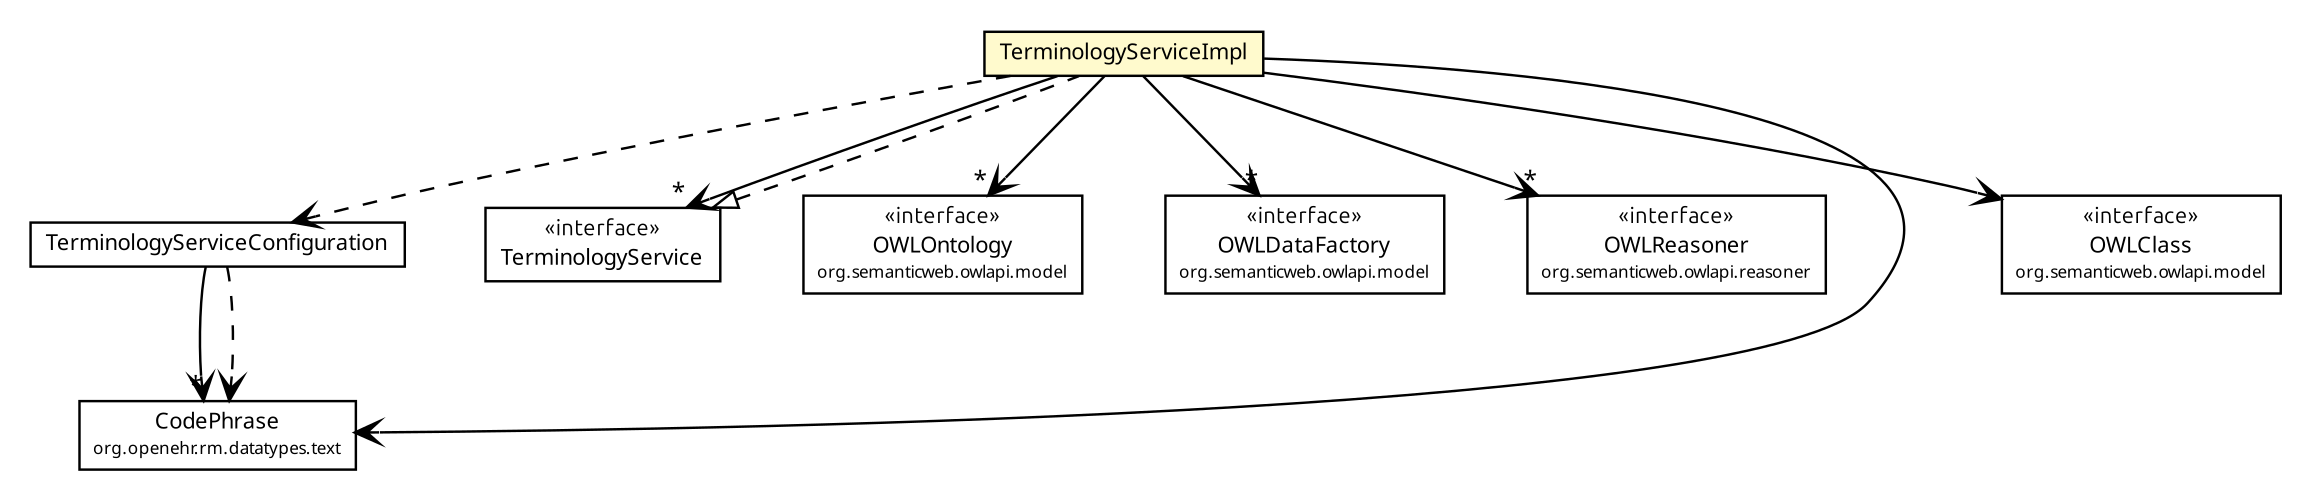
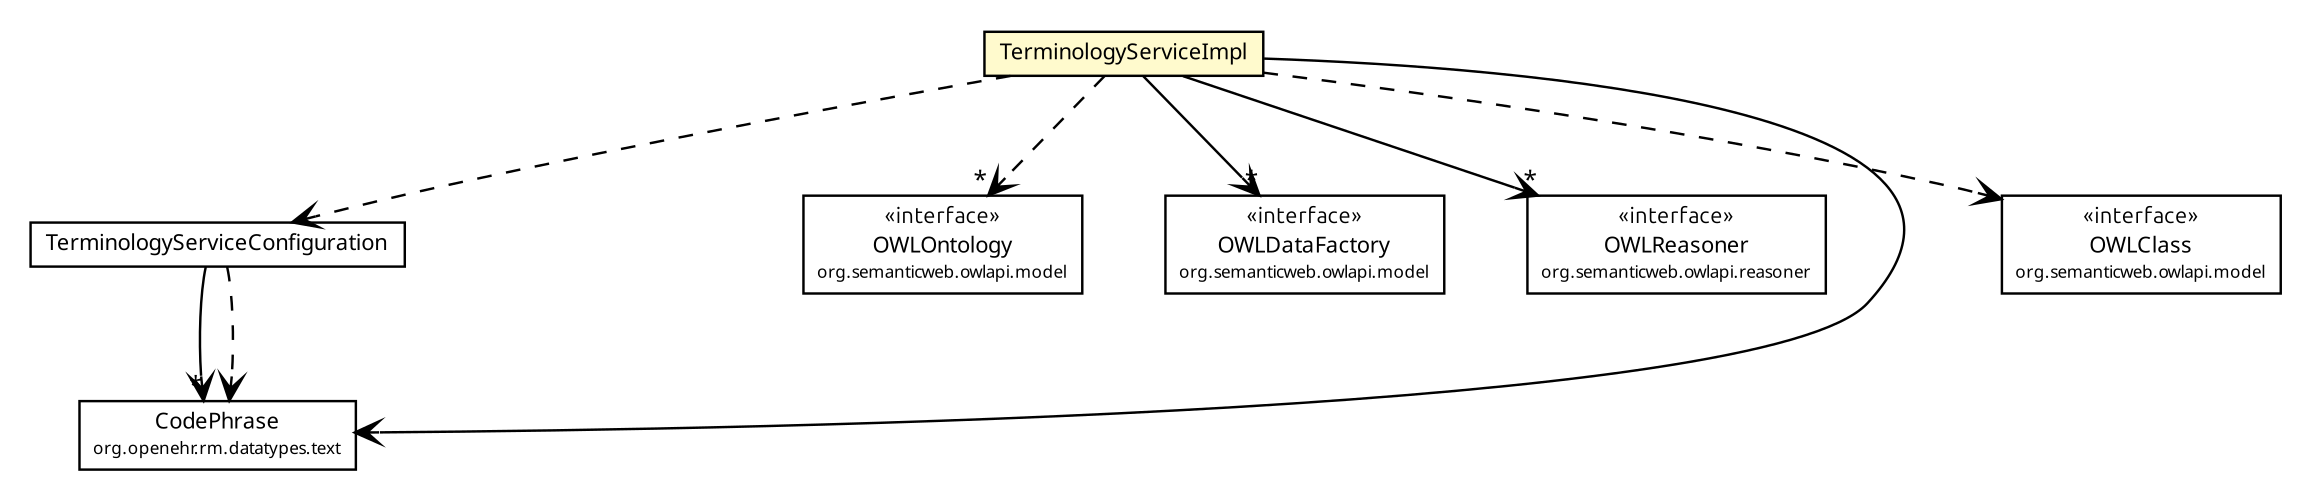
  digraph {
    fontname=Ubuntu
    nodesep=0.25
    ranksep=0.5
    node [fontcolor=black fontname=Ubuntu fontsize=9.0 shape=plaintext]
    edge [arrowhead=open color=black fontcolor=black fontname=Ubuntu fontsize=10.0 headport=p labelfontname="Trebuchet MS" labelfontsize=10 tailport=p]
    n1 [label=<<table title="se.cambio.cds.ts.TerminologyServiceImpl" border="0" cellborder="1" cellspacing="0" cellpadding="2" port="p" bgcolor="lemonChiffon" href="./TerminologyServiceImpl.html"> 		<tr><td><table border="0" cellspacing="0" cellpadding="1"> <tr><td align="center" balign="center"><font face="Trebuchet MS"> TerminologyServiceImpl </font></td></tr> 		</table></td></tr> 		</table>>]
    n2 [label=<<table title="se.cambio.cds.ts.TerminologyServiceConfiguration" border="0" cellborder="1" cellspacing="0" cellpadding="2" port="p" href="./TerminologyServiceConfiguration.html"> 		<tr><td><table border="0" cellspacing="0" cellpadding="1"> <tr><td align="center" balign="center"><font face="Trebuchet MS"> TerminologyServiceConfiguration </font></td></tr> 		</table></td></tr> 		</table>>]
-   n3 [label=<<table title="se.cambio.cds.ts.TerminologyService" border="0" cellborder="1" cellspacing="0" cellpadding="2" port="p" href="./TerminologyService.html"> 		<tr><td><table border="0" cellspacing="0" cellpadding="1"> <tr><td align="center" balign="center"> &#171;interface&#187; </td></tr> <tr><td align="center" balign="center"><font face="Trebuchet MS"> TerminologyService </font></td></tr> 		</table></td></tr> 		</table>>]
    n4 [label=<<table title="org.semanticweb.owlapi.model.OWLOntology" border="0" cellborder="1" cellspacing="0" cellpadding="2" port="p" href="http://java.sun.com/j2se/1.4.2/docs/api/org/semanticweb/owlapi/model/OWLOntology.html"> 		<tr><td><table border="0" cellspacing="0" cellpadding="1"> <tr><td align="center" balign="center"> &#171;interface&#187; </td></tr> <tr><td align="center" balign="center"><font face="Trebuchet MS"> OWLOntology </font></td></tr> <tr><td align="center" balign="center"><font face="Trebuchet MS" point-size="7.0"> org.semanticweb.owlapi.model </font></td></tr> 		</table></td></tr> 		</table>>]
    n5 [label=<<table title="org.semanticweb.owlapi.model.OWLDataFactory" border="0" cellborder="1" cellspacing="0" cellpadding="2" port="p" href="http://java.sun.com/j2se/1.4.2/docs/api/org/semanticweb/owlapi/model/OWLDataFactory.html"> 		<tr><td><table border="0" cellspacing="0" cellpadding="1"> <tr><td align="center" balign="center"> &#171;interface&#187; </td></tr> <tr><td align="center" balign="center"><font face="Trebuchet MS"> OWLDataFactory </font></td></tr> <tr><td align="center" balign="center"><font face="Trebuchet MS" point-size="7.0"> org.semanticweb.owlapi.model </font></td></tr> 		</table></td></tr> 		</table>>]
    n6 [label=<<table title="org.semanticweb.owlapi.reasoner.OWLReasoner" border="0" cellborder="1" cellspacing="0" cellpadding="2" port="p" href="http://java.sun.com/j2se/1.4.2/docs/api/org/semanticweb/owlapi/reasoner/OWLReasoner.html"> 		<tr><td><table border="0" cellspacing="0" cellpadding="1"> <tr><td align="center" balign="center"> &#171;interface&#187; </td></tr> <tr><td align="center" balign="center"><font face="Trebuchet MS"> OWLReasoner </font></td></tr> <tr><td align="center" balign="center"><font face="Trebuchet MS" point-size="7.0"> org.semanticweb.owlapi.reasoner </font></td></tr> 		</table></td></tr> 		</table>>]
    n7 [label=<<table title="org.openehr.rm.datatypes.text.CodePhrase" border="0" cellborder="1" cellspacing="0" cellpadding="2" port="p" href="http://java.sun.com/j2se/1.4.2/docs/api/org/openehr/rm/datatypes/text/CodePhrase.html"> 		<tr><td><table border="0" cellspacing="0" cellpadding="1"> <tr><td align="center" balign="center"><font face="Trebuchet MS"> CodePhrase </font></td></tr> <tr><td align="center" balign="center"><font face="Trebuchet MS" point-size="7.0"> org.openehr.rm.datatypes.text </font></td></tr> 		</table></td></tr> 		</table>>]
    n8 [label=<<table title="org.semanticweb.owlapi.model.OWLClass" border="0" cellborder="1" cellspacing="0" cellpadding="2" port="p" href="http://java.sun.com/j2se/1.4.2/docs/api/org/semanticweb/owlapi/model/OWLClass.html"> 		<tr><td><table border="0" cellspacing="0" cellpadding="1"> <tr><td align="center" balign="center"> &#171;interface&#187; </td></tr> <tr><td align="center" balign="center"><font face="Trebuchet MS"> OWLClass </font></td></tr> <tr><td align="center" balign="center"><font face="Trebuchet MS" point-size="7.0"> org.semanticweb.owlapi.model </font></td></tr> 		</table></td></tr> 		</table>>]
    n1 -> n2 [style=dashed]
-   n1 -> n3 [headlabel="*"]
-   n1 -> n4 [headlabel="*"]
+   n1 -> n4 [headlabel="*" style=dashed]
    n1 -> n5 [headlabel="*"]
    n1 -> n6 [headlabel="*"]
    n1 -> n7 [style=solid]
-   n1 -> n8 [style=solid]
+   n1 -> n8 [style=dashed]
    n2 -> n7 [headlabel="*"]
    n2 -> n7 [style=dashed]
-   n3 -> n1 [arrowtail=empty dir=back fontsize=10 style=dashed arrowhead="" color="" fontcolor=""]
  }
